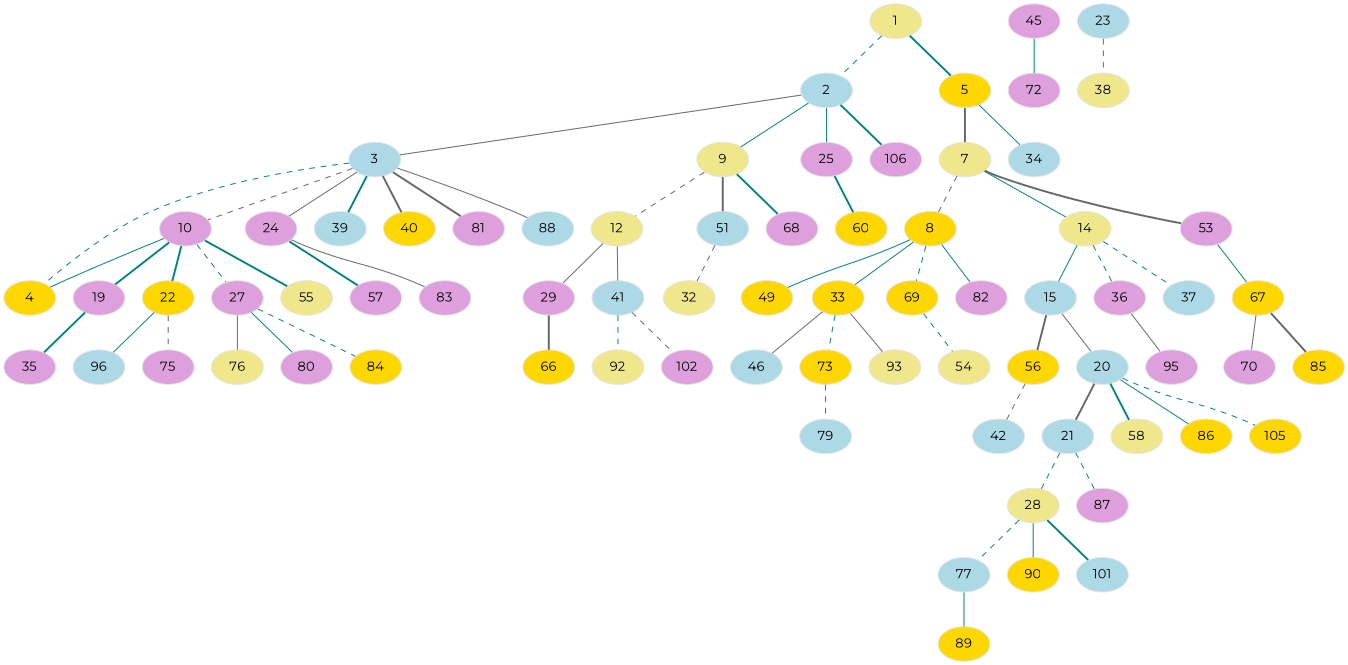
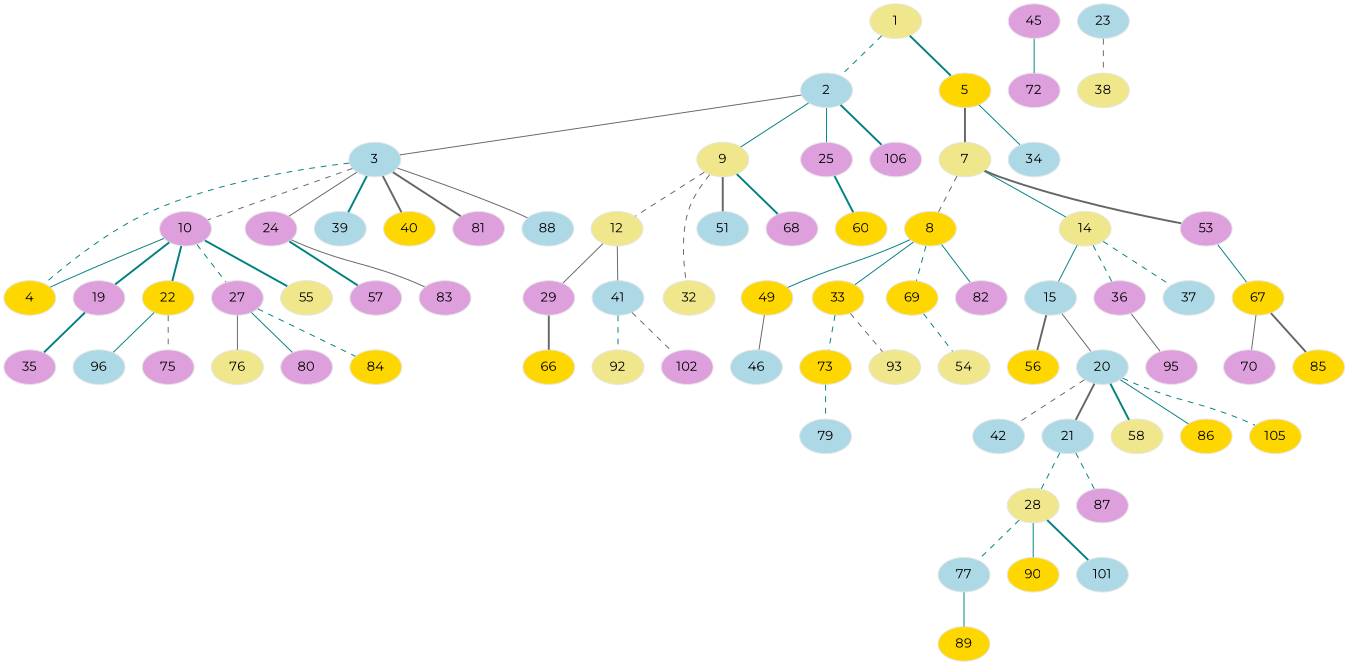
  graph {
    fontname=Montserrat
    node [color=gray90 fillcolor=plum fontname=Montserrat style=filled]
    edge [color=teal fontname=Montserrat style=solid]
    1 [fillcolor=khaki super="+94"]
    2 [fillcolor=lightblue super="+62"]
    5 [fillcolor=gold super="+6"]
    3 [fillcolor=lightblue super="+11"]
    9 [fillcolor=khaki]
    25
    106
    7 [fillcolor=khaki super="+16"]
    34 [fillcolor=lightblue]
    4 [fillcolor=gold]
    10 [super="+17"]
    24 [super="+91"]
    39 [fillcolor=lightblue]
    40 [fillcolor=gold]
    81
    88 [fillcolor=lightblue]
    12 [fillcolor=khaki super="+18"]
    32 [fillcolor=khaki super="+96"]
    51 [fillcolor=lightblue]
    68
    n21 [fillcolor=gold label=60]
    19 [super="+104"]
    22 [fillcolor=gold super="+30"]
    27 [super="+31"]
    55 [fillcolor=khaki]
    57
    83
    8 [fillcolor=gold super="+13"]
    14 [fillcolor=khaki super="+44"]
    53
    33 [fillcolor=gold super="+59"]
    49 [fillcolor=gold super="+74"]
    69 [fillcolor=gold]
    82
    15 [fillcolor=lightblue super="+48"]
    36 [super="+50"]
    37 [fillcolor=lightblue super="+78"]
    67 [fillcolor=gold super="+71"]
    46 [fillcolor=lightblue]
    73 [fillcolor=gold]
    93 [fillcolor=khaki]
    54 [fillcolor=khaki]
    29 [super="+61"]
    41 [fillcolor=lightblue super="+43"]
    35
    n46 [fillcolor=lightblue label=96]
    75
    76 [fillcolor=khaki]
    80
    84 [fillcolor=gold]
    45 [super="+52"]
    72
    66 [fillcolor=gold]
    92 [fillcolor=khaki super="+97"]
    102
    20 [fillcolor=lightblue super="+47"]
    56 [fillcolor=gold]
    95 [super="+99"]
    21 [fillcolor=lightblue super="+63"]
    42 [fillcolor=lightblue super="+64"]
    58 [fillcolor=khaki]
    86 [fillcolor=gold]
    105 [fillcolor=gold]
    28 [fillcolor=khaki super="+60"]
    87
    23 [fillcolor=lightblue super="+100"]
    38 [fillcolor=khaki]
    77 [fillcolor=lightblue super="+103"]
    90 [fillcolor=gold super="+98"]
    101 [fillcolor=lightblue]
    89 [fillcolor=gold]
    79 [fillcolor=lightblue]
    70
    85 [fillcolor=gold]
    1 -- 2 [style=dashed]
    1 -- 5 [style=bold]
    2 -- 3 [color=gray40]
    2 -- 9
    2 -- 25
    2 -- 106 [style=bold]
    5 -- 7 [color=gray40 style=bold]
    5 -- 34
    3 -- 4 [style=dashed]
    3 -- 10 [color=gray40 style=dashed]
    3 -- 24 [color=gray40]
    3 -- 39 [style=bold]
    3 -- 40 [color=gray40 style=bold]
    3 -- 81 [color=gray40 style=bold]
    3 -- 88 [color=gray40]
    9 -- 12 [color=gray40 style=dashed]
-   51 -- 32 [color=gray40 style=dashed]
+   9 -- 32 [color=gray40 style=dashed]
    9 -- 51 [color=gray40 style=bold]
    9 -- 68 [style=bold]
    25 -- n21 [style=bold]
    7 -- 8 [color=gray40 style=dashed]
    7 -- 14
    7 -- 53 [color=gray40 style=bold]
    10 -- 4
    10 -- 19 [style=bold]
    10 -- 22 [style=bold]
    10 -- 27 [style=dashed]
    10 -- 55 [style=bold]
    24 -- 57 [style=bold]
    24 -- 83 [color=gray40]
    12 -- 29 [color=gray40]
    12 -- 41 [color=gray40]
    19 -- 35 [style=bold]
    22 -- n46
    22 -- 75 [color=gray40 style=dashed]
    27 -- 76 [color=gray40]
    27 -- 80
    27 -- 84 [style=dashed]
    8 -- 33
    8 -- 49
    8 -- 69 [style=dashed]
    8 -- 82
    14 -- 15
    14 -- 36 [style=dashed]
    14 -- 37 [style=dashed]
    53 -- 67
-   33 -- 46 [color=gray40]
+   49 -- 46 [color=gray40]
    33 -- 73 [style=dashed]
-   33 -- 93 [color=gray40]
+   33 -- 93 [color=gray40 style=dashed]
    69 -- 54 [style=dashed]
    15 -- 20 [color=gray40]
    15 -- 56 [color=gray40 style=bold]
    36 -- 95 [color=gray40]
    67 -- 70 [color=gray40]
    67 -- 85 [color=gray40 style=bold]
    73 -- 79 [style=dashed]
    29 -- 66 [color=gray40 style=bold]
    41 -- 92 [style=dashed]
    41 -- 102 [color=gray40 style=dashed]
    45 -- 72
    20 -- 21 [color=gray40 style=bold]
-   56 -- 42 [color=gray40 style=dashed]
+   20 -- 42 [color=gray40 style=dashed]
    20 -- 58 [style=bold]
    20 -- 86
    20 -- 105 [style=dashed]
    21 -- 28 [style=dashed]
    21 -- 87 [style=dashed]
    28 -- 77 [style=dashed]
    28 -- 90
    28 -- 101 [style=bold]
    23 -- 38 [color=gray40 style=dashed]
    77 -- 89
  }
